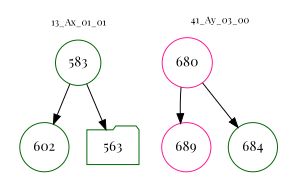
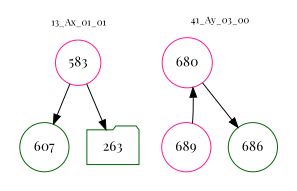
  digraph {
    fontname="Playfair Display"
    node [color=darkgreen fontname="Playfair Display" shape=circle]
    edge [color=black fontname="Playfair Display"]
-   n1 [label=583]
-   n2 [label=602]
-   n3 [label=563 shape=folder]
+   n1 [color=deeppink label=583]
+   n2 [label=607]
+   n3 [label=263 shape=folder]
    n4 [color=deeppink label=680]
    n5 [color=deeppink label=689]
-   n6 [label=684]
+   n6 [label=686]
    subgraph cluster_1 {
      color=white
      fontsize=10
      label="13_Ax_01_01"
      n1
      n2
      n3
    }
    subgraph cluster_2 {
      color=white
      fontsize=10
      label="41_Ay_03_00"
      n4
      n5
      n6
    }
    n1 -> n2
    n1 -> n3
-   n4 -> n5
+   n5 -> n4
    n4 -> n6
  }
